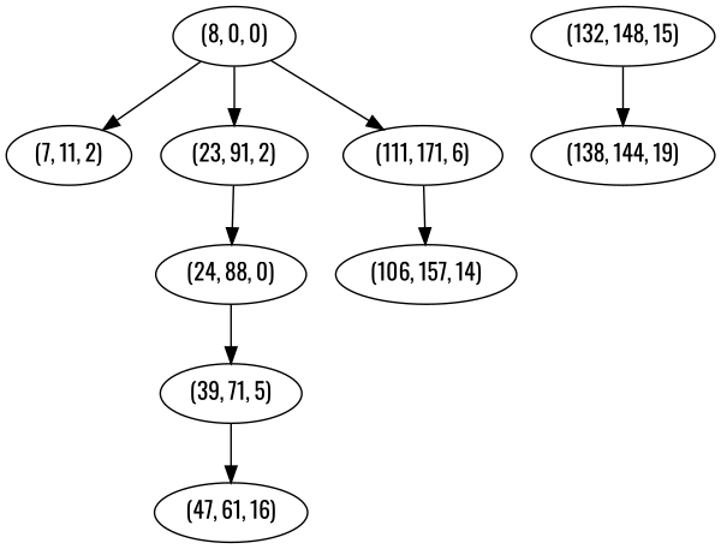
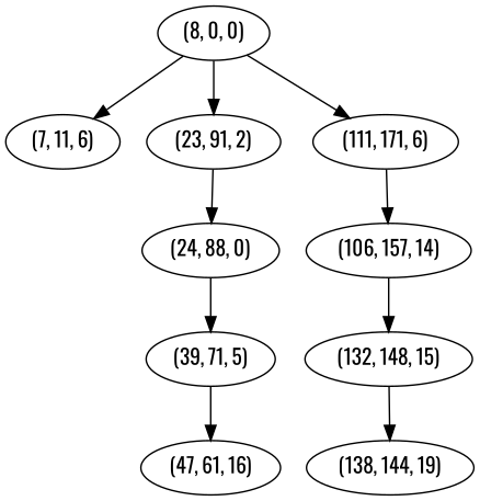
  digraph {
    fontname=Oswald
    node [fontname=Oswald]
    edge [fontname=Oswald]
    n1 [label="(8, 0, 0)"]
-   "(7, 11, 6)" [label="(7, 11, 2)"]
+   "(7, 11, 6)"
    "(23, 91, 2)"
    "(111, 171, 6)"
    n5 [label="(24, 88, 0)"]
    n6 [label="(106, 157, 14)"]
    n7 [label="(39, 71, 5)"]
    "(47, 61, 16)"
    "(132, 148, 15)"
    "(138, 144, 19)"
    n1 -> "(7, 11, 6)"
    n1 -> "(23, 91, 2)"
    n1 -> "(111, 171, 6)"
    "(23, 91, 2)" -> n5
    "(111, 171, 6)" -> n6
    n5 -> n7
+   n6 -> "(132, 148, 15)"
    n7 -> "(47, 61, 16)"
    "(132, 148, 15)" -> "(138, 144, 19)"
  }
